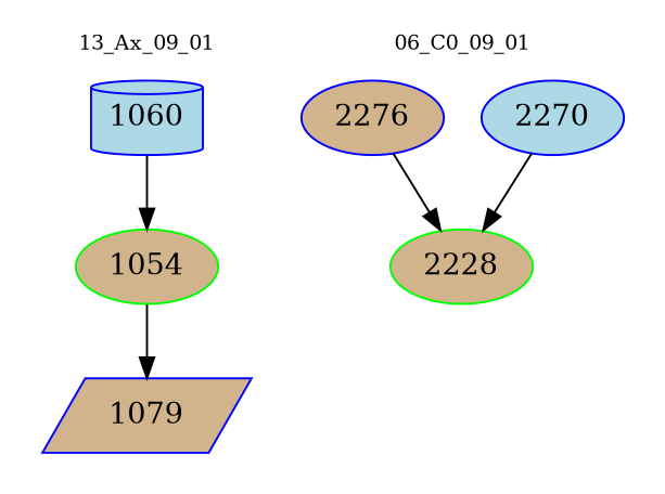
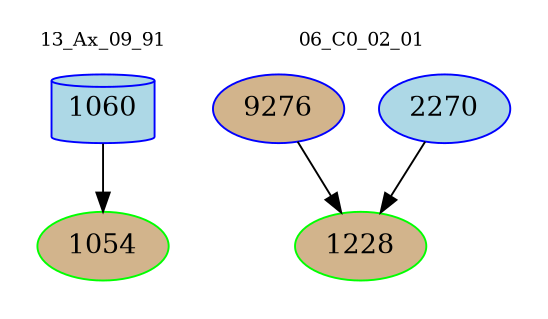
  digraph {
    node [color=blue fillcolor=tan shape=ellipse style=filled]
    edge [color=black]
    n1 [fillcolor=lightblue label=1060 shape=cylinder]
    n2 [color=green label=1054]
-   n3 [label=1079 shape=parallelogram]
    n4 [fillcolor=lightblue label=2270]
-   n5 [color=green label=2228]
-   n6 [label=2276]
+   n5 [color=green label=1228]
+   n6 [label=9276]
    subgraph cluster_1 {
      color=white
      fontsize=10
-     label="13_Ax_09_01"
+     label="13_Ax_09_91"
      n1
      n2
-     n3
    }
    subgraph cluster_2 {
      color=white
      fontsize=10
-     label="06_C0_09_01"
+     label="06_C0_02_01"
      n4
      n5
      n6
    }
    n1 -> n2
-   n2 -> n3
    n4 -> n5
    n6 -> n5
  }
